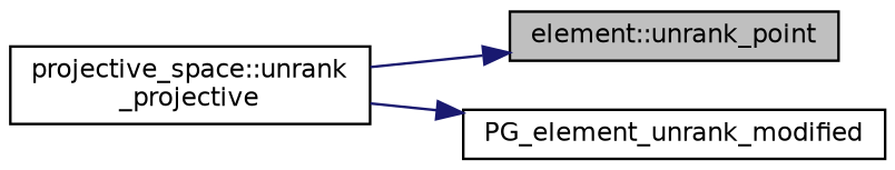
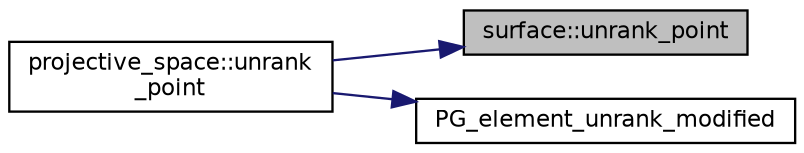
  digraph {
    rankdir=LR
    node [color=black fillcolor=white fontname=Helvetica fontsize=10 shape=record style=filled]
    edge [color=midnightblue fontname=Helvetica fontsize=10 labelfontname=Helvetica labelfontsize=10 style=solid]
-   n1 [fillcolor=grey75 fontcolor=black height=0.2 label="element::unrank_point" width=0.4]
-   n2 [height=0.2 label="projective_space::unrank\l_projective" width=0.4]
+   n1 [fillcolor=grey75 fontcolor=black height=0.2 label="surface::unrank_point" width=0.4]
+   n2 [height=0.2 label="projective_space::unrank\l_point" width=0.4]
    n3 [height=0.2 label=PG_element_unrank_modified width=0.4]
    n2 -> n1
    n2 -> n3
  }
